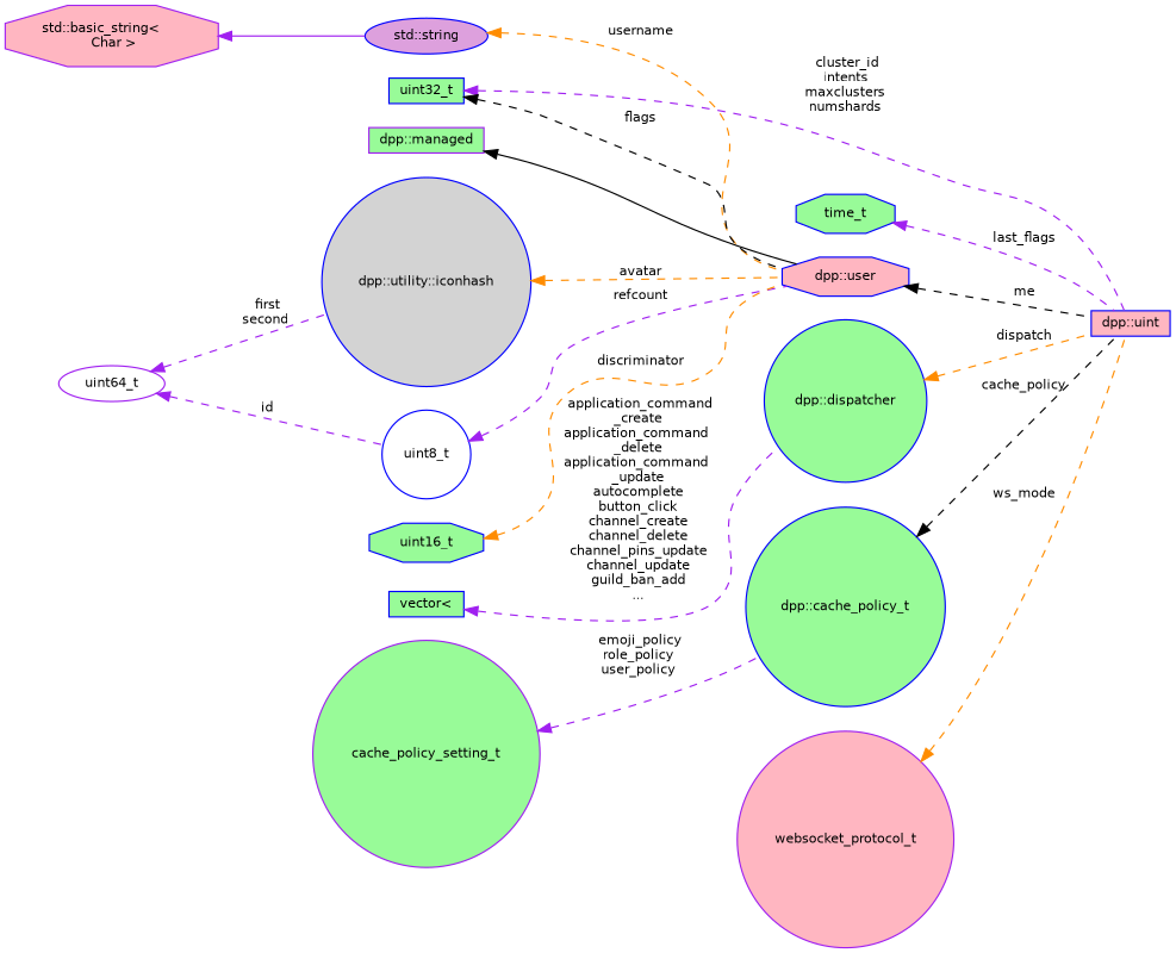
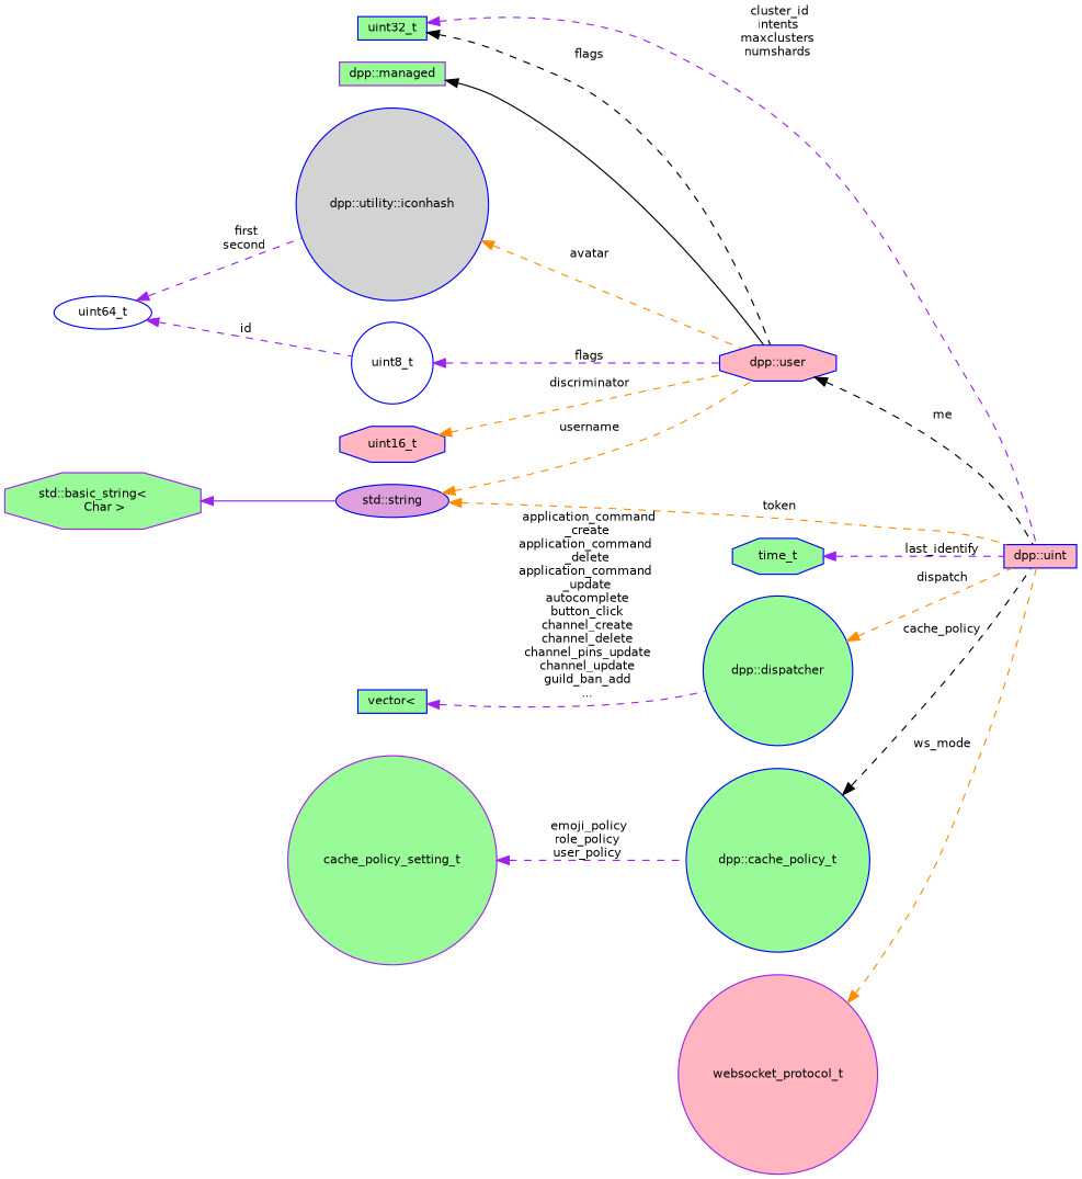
  digraph {
    rankdir=LR
    node [color=blue fillcolor=palegreen fontname=Helvetica fontsize=10 shape=circle style=filled]
    edge [color=purple dir=back fontname=Helvetica fontsize=10 labelfontname=Helvetica labelfontsize=10 style=dashed]
    n1 [fillcolor=lightpink fontcolor=black height=0.2 label="dpp::uint" shape=box width=0.4]
    n2 [fillcolor=plum height=0.2 label="std::string" shape=ellipse width=0.4]
    n3 [fillcolor=lightpink height=0.2 label="dpp::user" shape=octagon width=0.4]
-   n4 [color=purple fillcolor=lightpink height=0.2 label="std::basic_string\<\l Char \>" shape=octagon width=0.4]
+   n4 [color=purple height=0.2 label="std::basic_string\<\l Char \>" shape=octagon width=0.4]
    n5 [height=0.2 label=time_t shape=octagon width=0.4]
    n6 [height=0.2 label=uint32_t shape=box width=0.4]
    n7 [height=0.2 label="dpp::dispatcher" width=0.4]
    n8 [height=0.2 label="vector\<" shape=box width=0.4]
    n9 [color=purple height=0.2 label="dpp::managed" shape=box width=0.4]
-   n10 [color=purple fillcolor=white height=0.2 label=uint64_t shape=ellipse width=0.4]
+   n10 [fillcolor=white height=0.2 label=uint64_t shape=ellipse width=0.4]
    n11 [fillcolor=lightgrey height=0.2 label="dpp::utility::iconhash" width=0.4]
    n12 [fillcolor=white height=0.2 label=uint8_t width=0.4]
-   n13 [height=0.2 label=uint16_t shape=octagon width=0.4]
+   n13 [fillcolor=lightpink height=0.2 label=uint16_t shape=octagon width=0.4]
    n14 [height=0.2 label="dpp::cache_policy_t" width=0.4]
    n15 [color=purple height=0.2 label=cache_policy_setting_t width=0.4]
    n16 [color=purple fillcolor=lightpink height=0.2 label=websocket_protocol_t width=0.4]
+   n2 -> n1 [color=darkorange label=" token"]
    n2 -> n3 [color=darkorange label=" username"]
    n3 -> n1 [color=black label=" me"]
    n4 -> n2 [style=solid]
-   n5 -> n1 [label=" last_flags"]
+   n5 -> n1 [label=" last_identify"]
    n6 -> n1 [label=" cluster_id\nintents\nmaxclusters\nnumshards"]
    n6 -> n3 [color=black label=" flags"]
    n7 -> n1 [color=darkorange label=" dispatch"]
    n8 -> n7 [label=" application_command\l_create\napplication_command\l_delete\napplication_command\l_update\nautocomplete\nbutton_click\nchannel_create\nchannel_delete\nchannel_pins_update\nchannel_update\nguild_ban_add\n..."]
    n9 -> n3 [color=black style=solid]
    n10 -> n11 [label=" first\nsecond"]
    n10 -> n12 [label=" id"]
    n11 -> n3 [color=darkorange label=" avatar"]
-   n12 -> n3 [label=" refcount"]
+   n12 -> n3 [label=" flags"]
    n13 -> n3 [color=darkorange label=" discriminator"]
    n14 -> n1 [color=black label=" cache_policy"]
    n15 -> n14 [label=" emoji_policy\nrole_policy\nuser_policy"]
    n16 -> n1 [color=darkorange label=" ws_mode"]
  }
